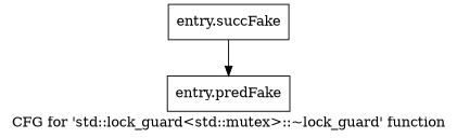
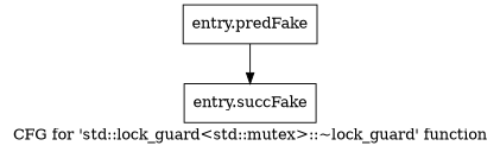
  digraph {
    label="CFG for 'std::lock_guard\<std::mutex\>::~lock_guard' function"
    node [shape=record]
    n1 [label="{entry.predFake}"]
    n2 [filename="/tools/Xilinx/Vitis_HLS/2023.1/tps/lnx64/gcc-8.3.0/lib/gcc/x86_64-pc-linux-gnu/8.3.0/../../../../include/c++/8.3.0/bits/std_mutex.h" label="{entry.succFake}" linenumber=168]
-   n2 -> n1 [execusionnum=29 filename="/tools/Xilinx/Vitis_HLS/2023.1/tps/lnx64/gcc-8.3.0/lib/gcc/x86_64-pc-linux-gnu/8.3.0/../../../../include/c++/8.3.0/bits/std_mutex.h"]
+   n1 -> n2 [execusionnum=29 filename="/tools/Xilinx/Vitis_HLS/2023.1/tps/lnx64/gcc-8.3.0/lib/gcc/x86_64-pc-linux-gnu/8.3.0/../../../../include/c++/8.3.0/bits/std_mutex.h"]
  }
